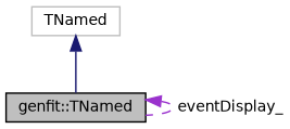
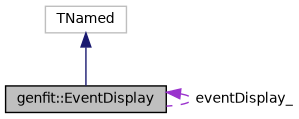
  digraph {
    node [fontname=Helvetica fontsize=10 shape=record style=filled]
    edge [dir=back fontname=Helvetica fontsize=10 labelfontname=Helvetica labelfontsize=10]
-   n1 [color=black fillcolor=grey75 fontcolor=black height=0.2 label="genfit::TNamed" width=0.4]
+   n1 [color=black fillcolor=grey75 fontcolor=black height=0.2 label="genfit::EventDisplay" width=0.4]
    n2 [color=grey75 fillcolor=white height=0.2 label=TNamed width=0.4]
    n1 -> n1 [color=darkorchid3 label=" eventDisplay_" style=dashed]
    n2 -> n1 [color=midnightblue style=solid]
  }
